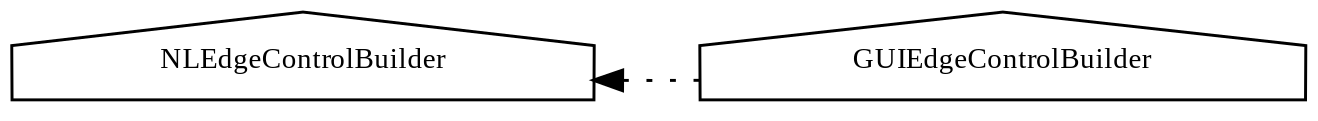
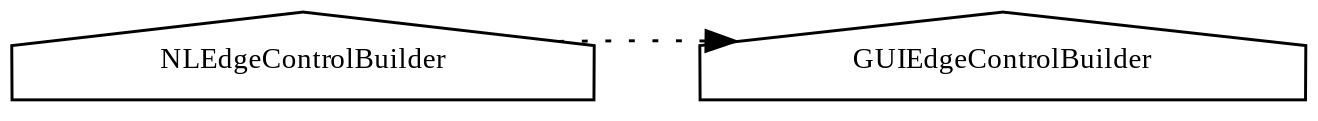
  digraph {
    rankdir=LR
    fontname="Liberation Serif"
    node [color=black fillcolor=white fontname="Liberation Serif" fontsize=10 shape=house style=filled]
    n1 [height=0.2 label=NLEdgeControlBuilder width=0.4]
    n2 [height=0.2 label=GUIEdgeControlBuilder width=0.4]
-   n1 -> n2 [color=black dir=back fontname="Liberation Serif" fontsize=10 labelfontname=Helvetica labelfontsize=10 style=dotted]
+   n2 -> n1 [color=black dir=back fontname="Liberation Serif" fontsize=10 labelfontname=Helvetica labelfontsize=10 style=dotted]
  }
